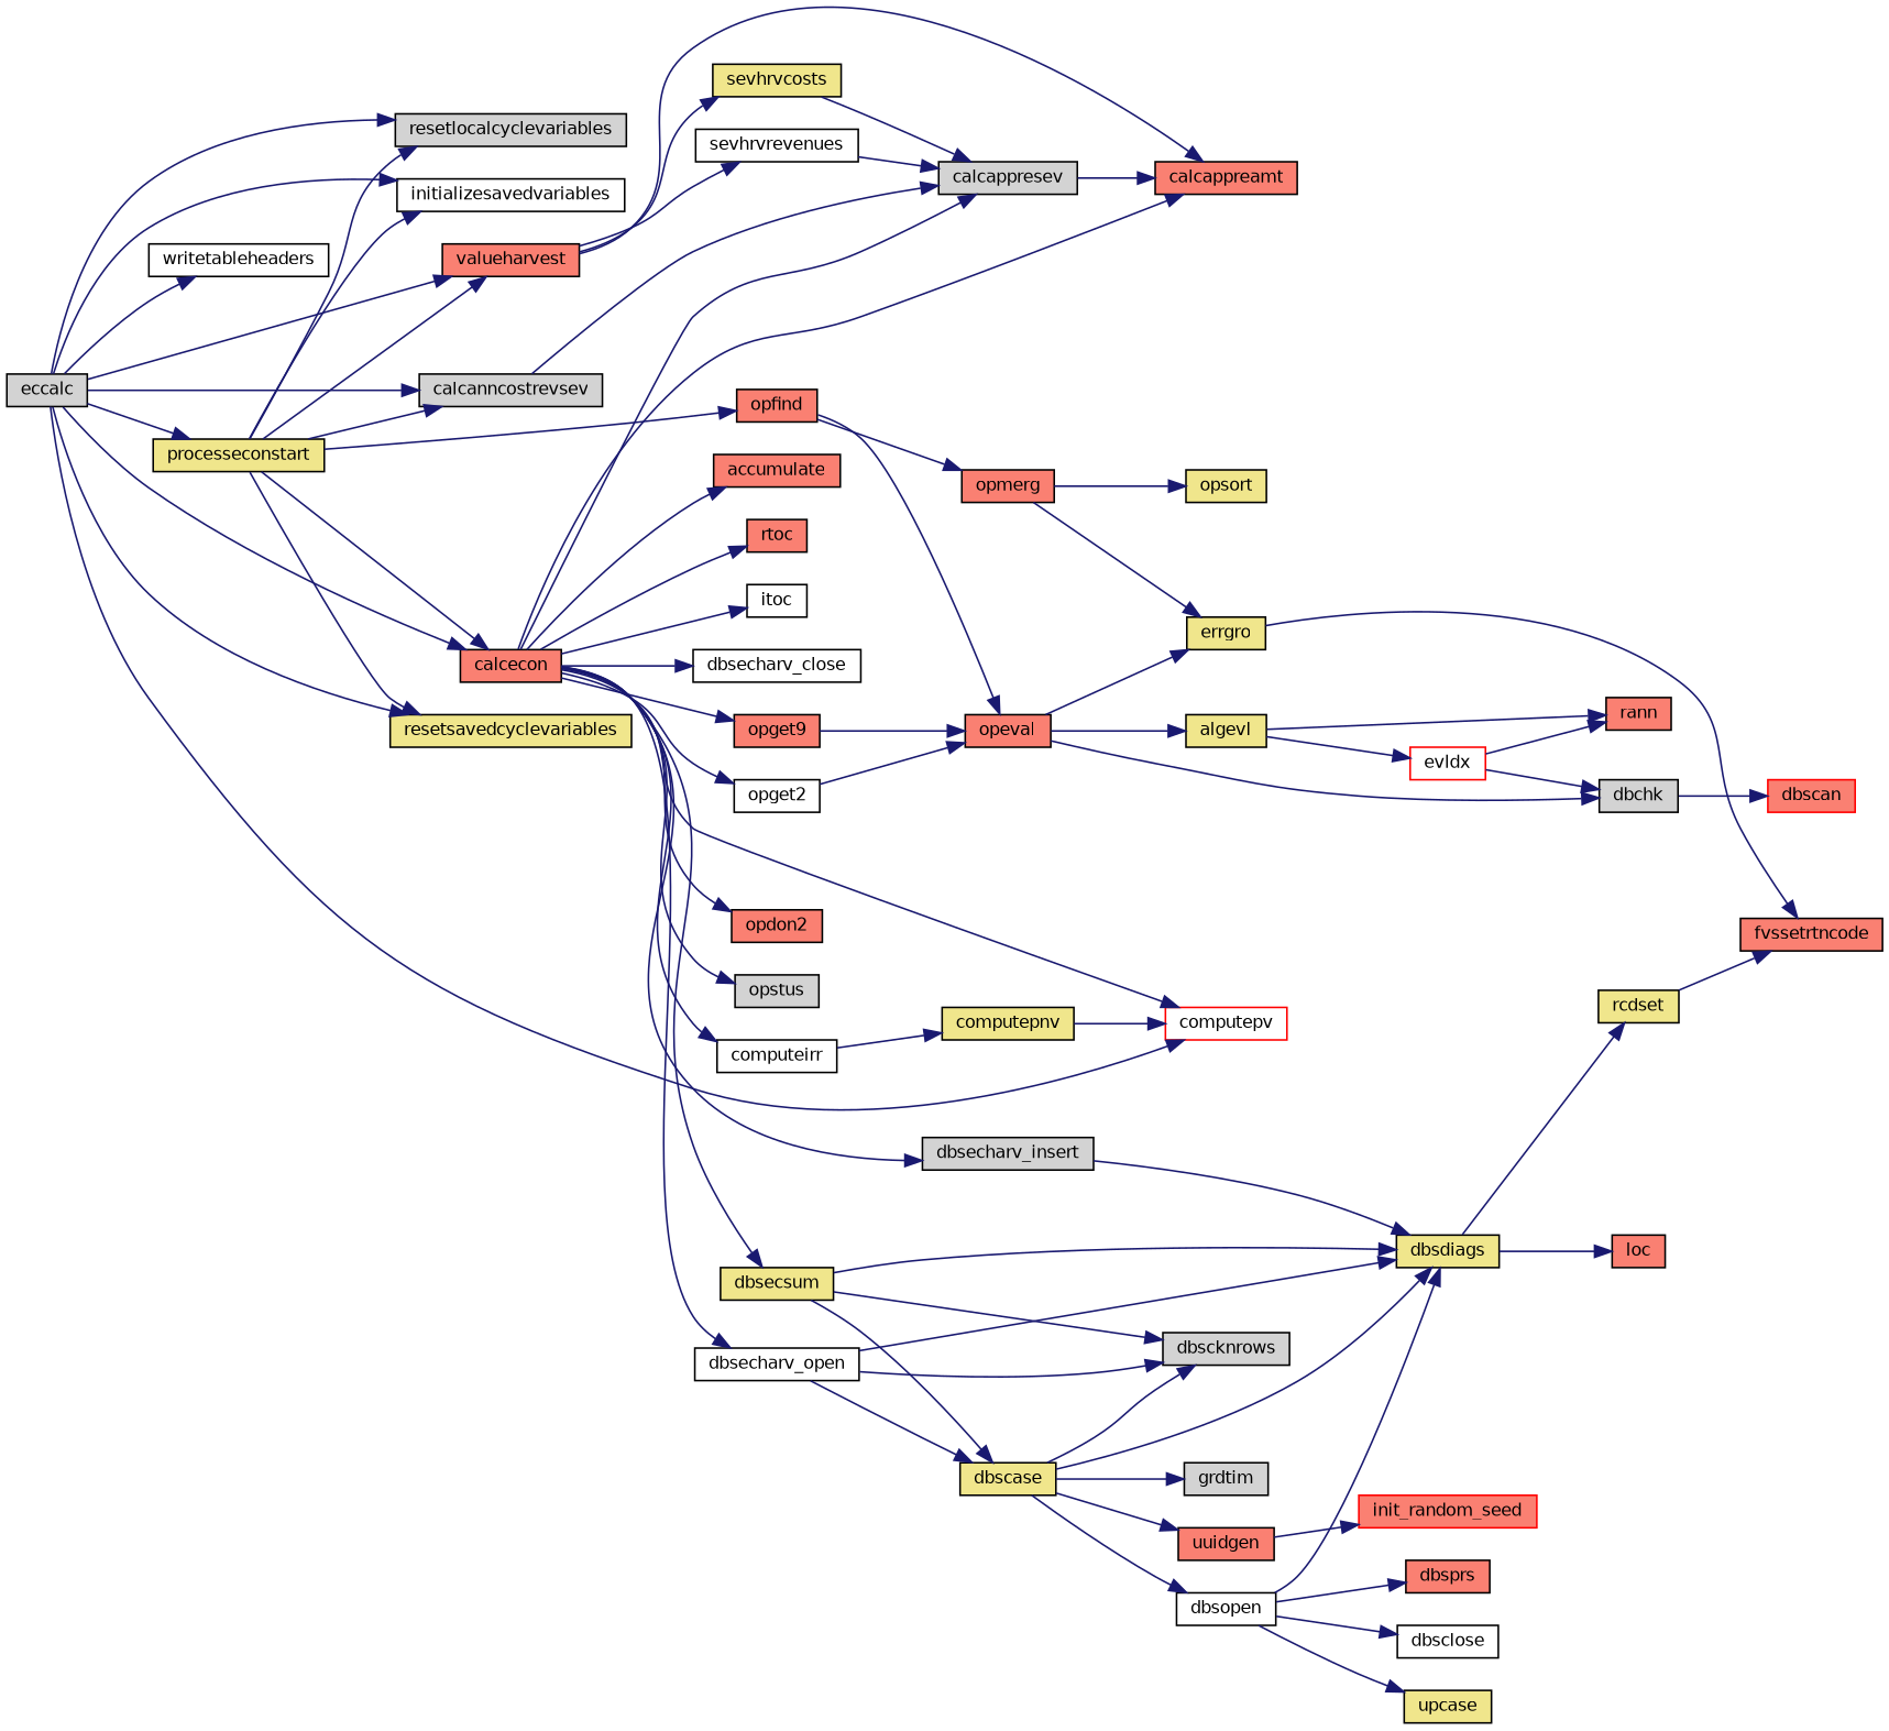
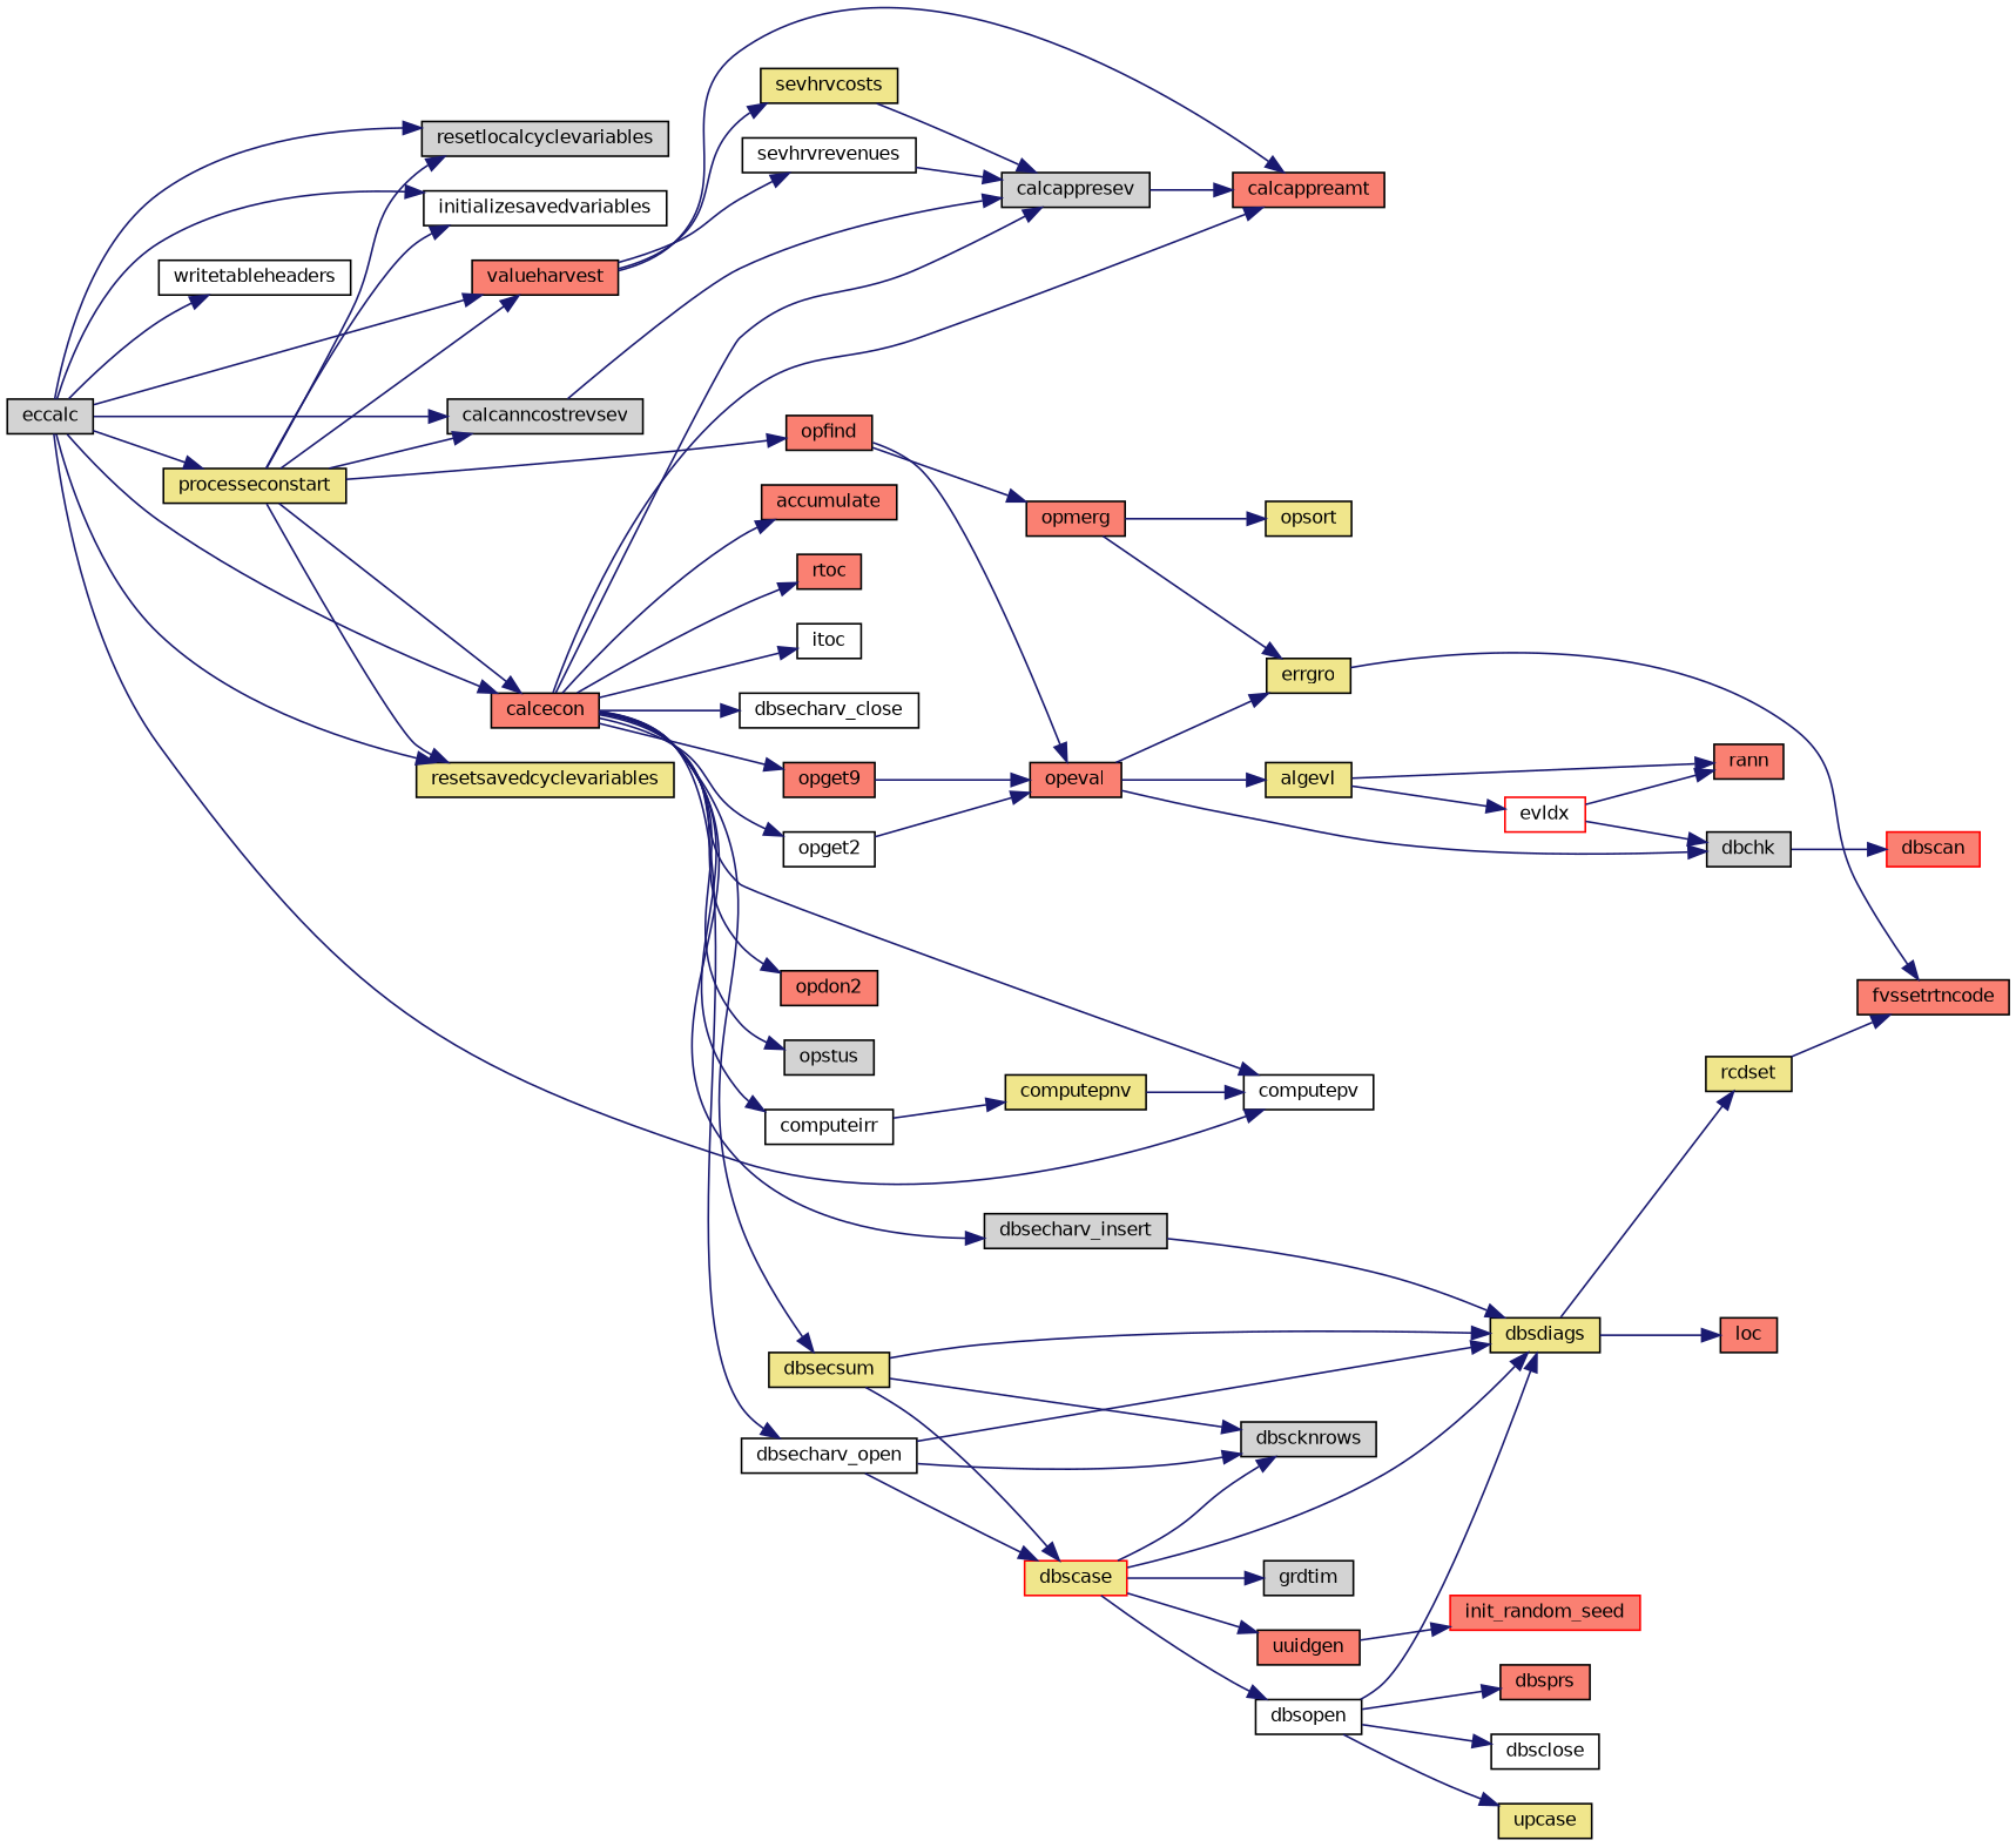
  digraph {
    rankdir=LR
    node [color=black fillcolor=salmon fontname=Helvetica fontsize=10 shape=record style=filled]
    edge [color=midnightblue fontname=Helvetica fontsize=10 labelfontname=Helvetica labelfontsize=10 style=solid]
    n1 [fillcolor=lightgrey fontcolor=black height=0.2 label=eccalc width=0.4]
    n2 [fillcolor=lightgrey height=0.2 label=resetlocalcyclevariables width=0.4]
    n3 [fillcolor=white height=0.2 label=initializesavedvariables width=0.4]
    n4 [fillcolor=white height=0.2 label=writetableheaders width=0.4]
    n5 [fillcolor=lightgrey height=0.2 label=calcanncostrevsev width=0.4]
    n6 [fillcolor=khaki height=0.2 label=processeconstart width=0.4]
    n7 [height=0.2 label=valueharvest width=0.4]
    n8 [height=0.2 label=calcecon width=0.4]
-   n9 [color=red fillcolor=white height=0.2 label=computepv width=0.4]
+   n9 [fillcolor=white height=0.2 label=computepv width=0.4]
    n10 [fillcolor=khaki height=0.2 label=resetsavedcyclevariables width=0.4]
    n11 [fillcolor=lightgrey height=0.2 label=calcappresev width=0.4]
    n12 [height=0.2 label=opfind width=0.4]
    n13 [height=0.2 label=calcappreamt width=0.4]
    n14 [fillcolor=white height=0.2 label=sevhrvrevenues width=0.4]
    n15 [fillcolor=khaki height=0.2 label=sevhrvcosts width=0.4]
    n16 [fillcolor=white height=0.2 label=opget2 width=0.4]
    n17 [height=0.2 label=opdon2 width=0.4]
    n18 [fillcolor=lightgrey height=0.2 label=opstus width=0.4]
    n19 [height=0.2 label=opget9 width=0.4]
    n20 [fillcolor=white height=0.2 label=computeirr width=0.4]
    n21 [fillcolor=khaki height=0.2 label=dbsecsum width=0.4]
    n22 [fillcolor=white height=0.2 label=dbsecharv_open width=0.4]
    n23 [height=0.2 label=accumulate width=0.4]
    n24 [fillcolor=lightgrey height=0.2 label=dbsecharv_insert width=0.4]
    n25 [height=0.2 label=rtoc width=0.4]
    n26 [fillcolor=white height=0.2 label=itoc width=0.4]
    n27 [fillcolor=white height=0.2 label=dbsecharv_close width=0.4]
    n28 [height=0.2 label=opmerg width=0.4]
    n29 [height=0.2 label=opeval width=0.4]
    n30 [fillcolor=khaki height=0.2 label=errgro width=0.4]
    n31 [fillcolor=khaki height=0.2 label=opsort width=0.4]
    n32 [fillcolor=lightgrey height=0.2 label=dbchk width=0.4]
    n33 [fillcolor=khaki height=0.2 label=algevl width=0.4]
    n34 [height=0.2 label=fvssetrtncode width=0.4]
    n35 [color=red height=0.2 label=dbscan width=0.4]
    n36 [height=0.2 label=rann width=0.4]
    n37 [color=red fillcolor=white height=0.2 label=evldx width=0.4]
    n38 [fillcolor=khaki height=0.2 label=computepnv width=0.4]
-   n39 [fillcolor=khaki height=0.2 label=dbscase width=0.4]
+   n39 [color=red fillcolor=khaki height=0.2 label=dbscase width=0.4]
    n40 [fillcolor=khaki height=0.2 label=dbsdiags width=0.4]
    n41 [fillcolor=lightgrey height=0.2 label=dbscknrows width=0.4]
    n42 [fillcolor=lightgrey height=0.2 label=grdtim width=0.4]
    n43 [fillcolor=white height=0.2 label=dbsopen width=0.4]
    n44 [height=0.2 label=uuidgen width=0.4]
    n45 [height=0.2 label=loc width=0.4]
    n46 [fillcolor=khaki height=0.2 label=rcdset width=0.4]
    n47 [fillcolor=white height=0.2 label=dbsclose width=0.4]
    n48 [fillcolor=khaki height=0.2 label=upcase width=0.4]
    n49 [height=0.2 label=dbsprs width=0.4]
    n50 [color=red height=0.2 label=init_random_seed width=0.4]
    n1 -> n2
    n1 -> n3
    n1 -> n4
    n1 -> n5
    n1 -> n6
    n1 -> n7
    n1 -> n8
    n1 -> n9
    n1 -> n10
    n5 -> n11
    n6 -> n2
    n6 -> n3
    n6 -> n5
    n6 -> n7
    n6 -> n8
    n6 -> n10
    n6 -> n12
    n7 -> n13
    n7 -> n14
    n7 -> n15
    n8 -> n9
    n8 -> n11
    n8 -> n13
    n8 -> n16
    n8 -> n17
    n8 -> n18
    n8 -> n19
    n8 -> n20
    n8 -> n21
    n8 -> n22
    n8 -> n23
    n8 -> n24
    n8 -> n25
    n8 -> n26
    n8 -> n27
    n11 -> n13
    n12 -> n28
    n12 -> n29
    n14 -> n11
    n15 -> n11
    n16 -> n29
    n19 -> n29
    n20 -> n38
    n21 -> n39
    n21 -> n40
    n21 -> n41
    n22 -> n39
    n22 -> n40
    n22 -> n41
    n24 -> n40
    n28 -> n30
    n28 -> n31
    n29 -> n30
    n29 -> n32
    n29 -> n33
    n30 -> n34
    n32 -> n35
    n33 -> n36
    n33 -> n37
    n37 -> n32
    n37 -> n36
    n38 -> n9
    n39 -> n40
    n39 -> n41
    n39 -> n42
    n39 -> n43
    n39 -> n44
    n40 -> n45
    n40 -> n46
    n43 -> n40
    n43 -> n47
    n43 -> n48
    n43 -> n49
    n44 -> n50
    n46 -> n34
  }
